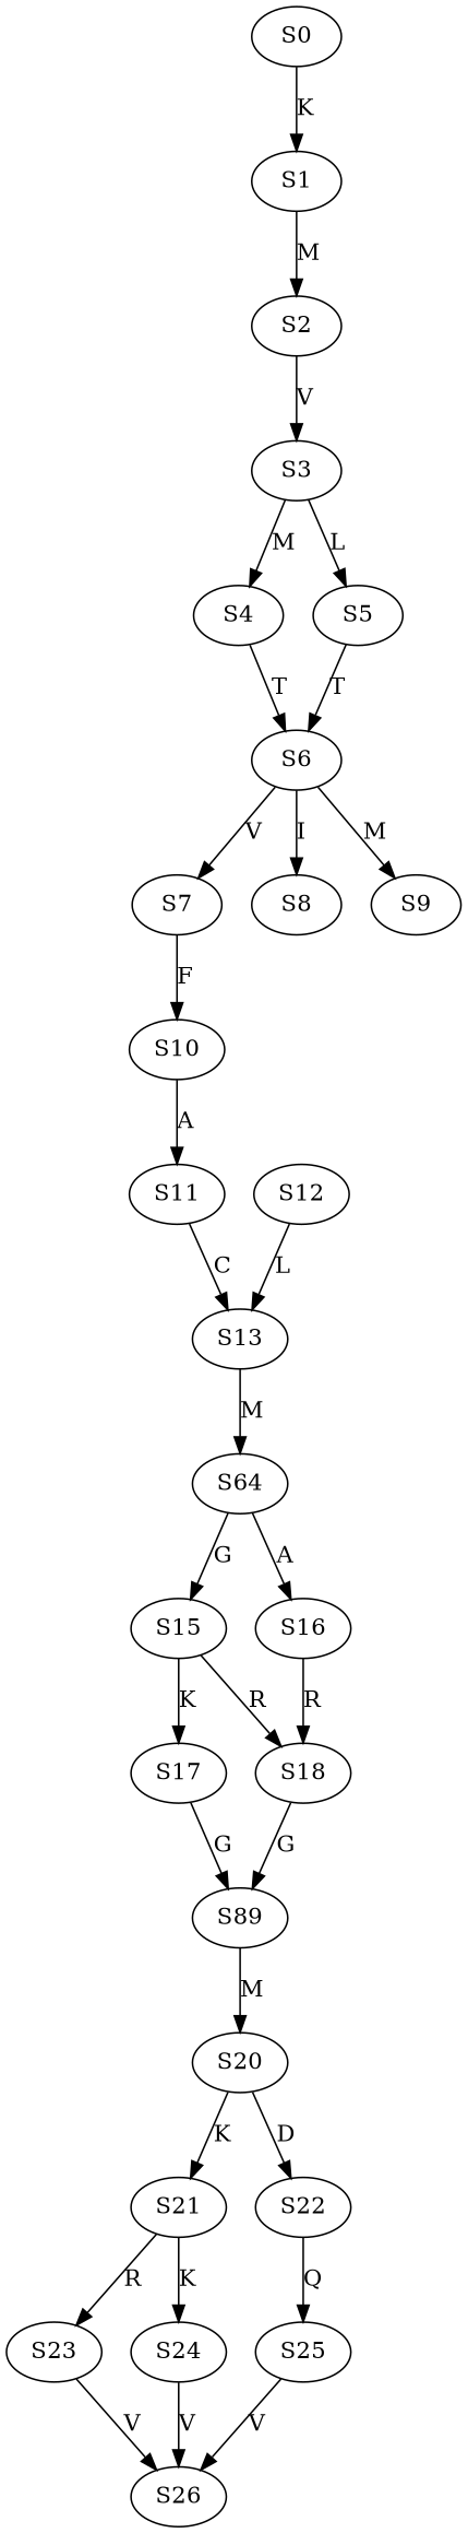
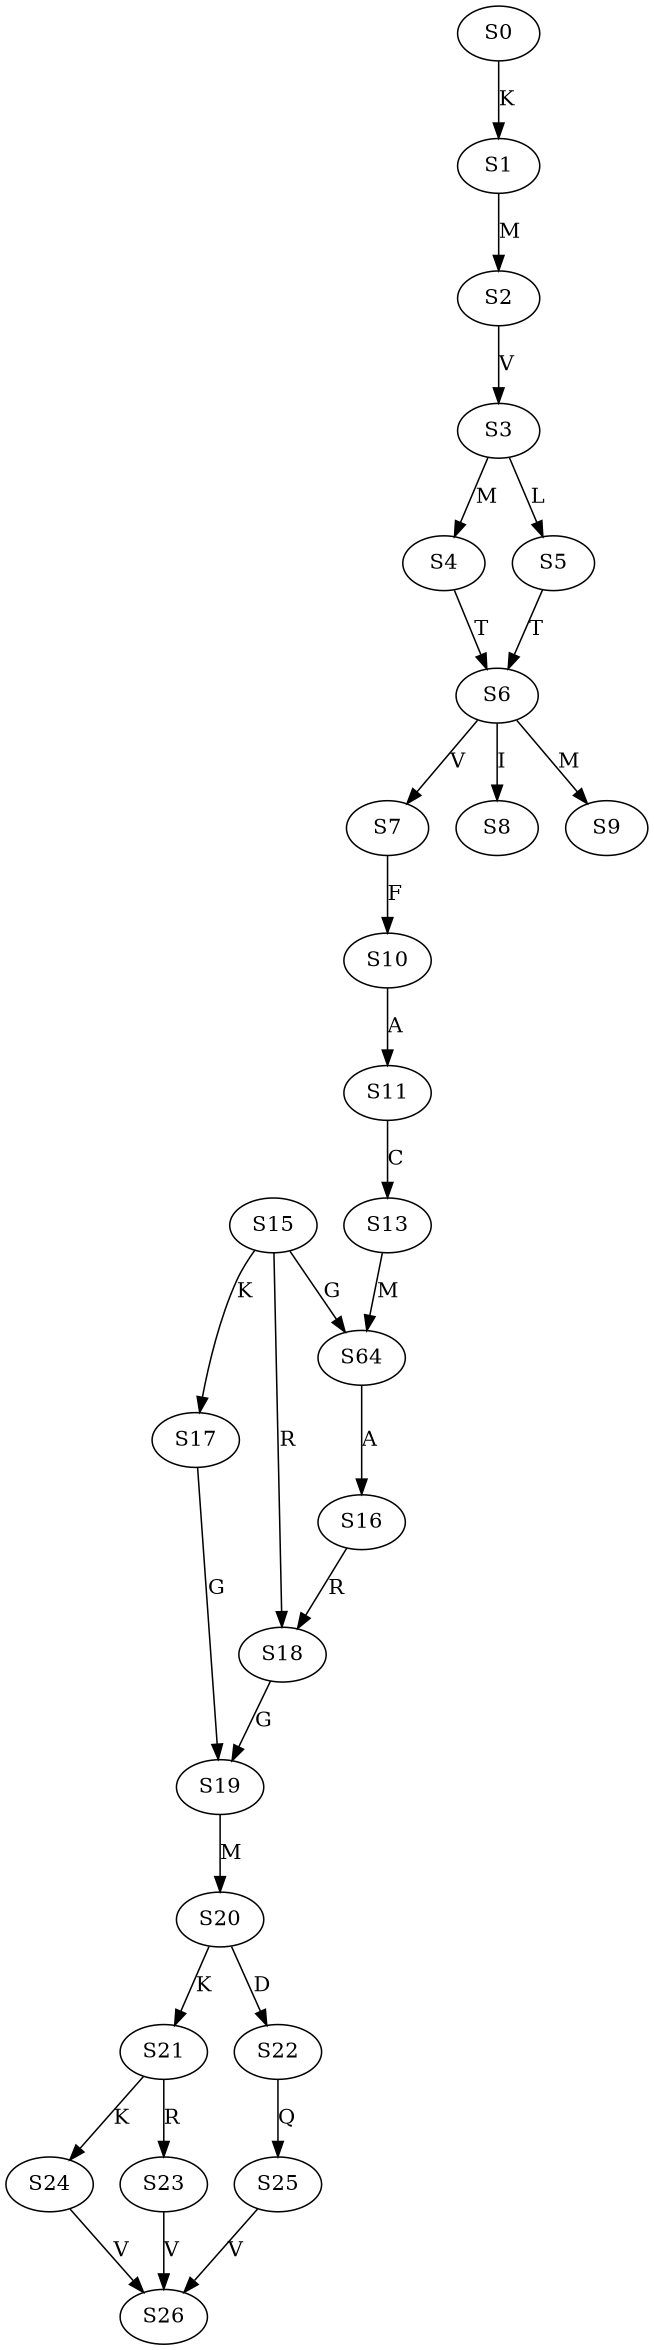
  strict digraph {
    S0
    S1
    S2
    S3
    S4
    S5
    S6
    S7
    S8
    S9
    S10
    S11
    S13
-   S12
    n15 [label=S64]
    S15
    S16
    S17
    S18
-   S19 [label=S89]
+   S19
    S20
    S21
    S22
    S23
    S24
    S25
    S26
    S0 -> S1 [label=K]
    S1 -> S2 [label=M]
    S2 -> S3 [label=V]
    S3 -> S4 [label=M]
    S3 -> S5 [label=L]
    S4 -> S6 [label=T]
    S5 -> S6 [label=T]
    S6 -> S7 [label=V]
    S6 -> S8 [label=I]
    S6 -> S9 [label=M]
    S7 -> S10 [label=F]
    S10 -> S11 [label=A]
    S11 -> S13 [label=C]
    S13 -> n15 [label=M]
-   S12 -> S13 [label=L]
-   n15 -> S15 [label=G]
+   S15 -> n15 [label=G]
    n15 -> S16 [label=A]
    S15 -> S17 [label=K]
    S15 -> S18 [label=R]
    S16 -> S18 [label=R]
    S17 -> S19 [label=G]
    S18 -> S19 [label=G]
    S19 -> S20 [label=M]
    S20 -> S21 [label=K]
    S20 -> S22 [label=D]
    S21 -> S23 [label=R]
    S21 -> S24 [label=K]
    S22 -> S25 [label=Q]
    S23 -> S26 [label=V]
    S24 -> S26 [label=V]
    S25 -> S26 [label=V]
  }
